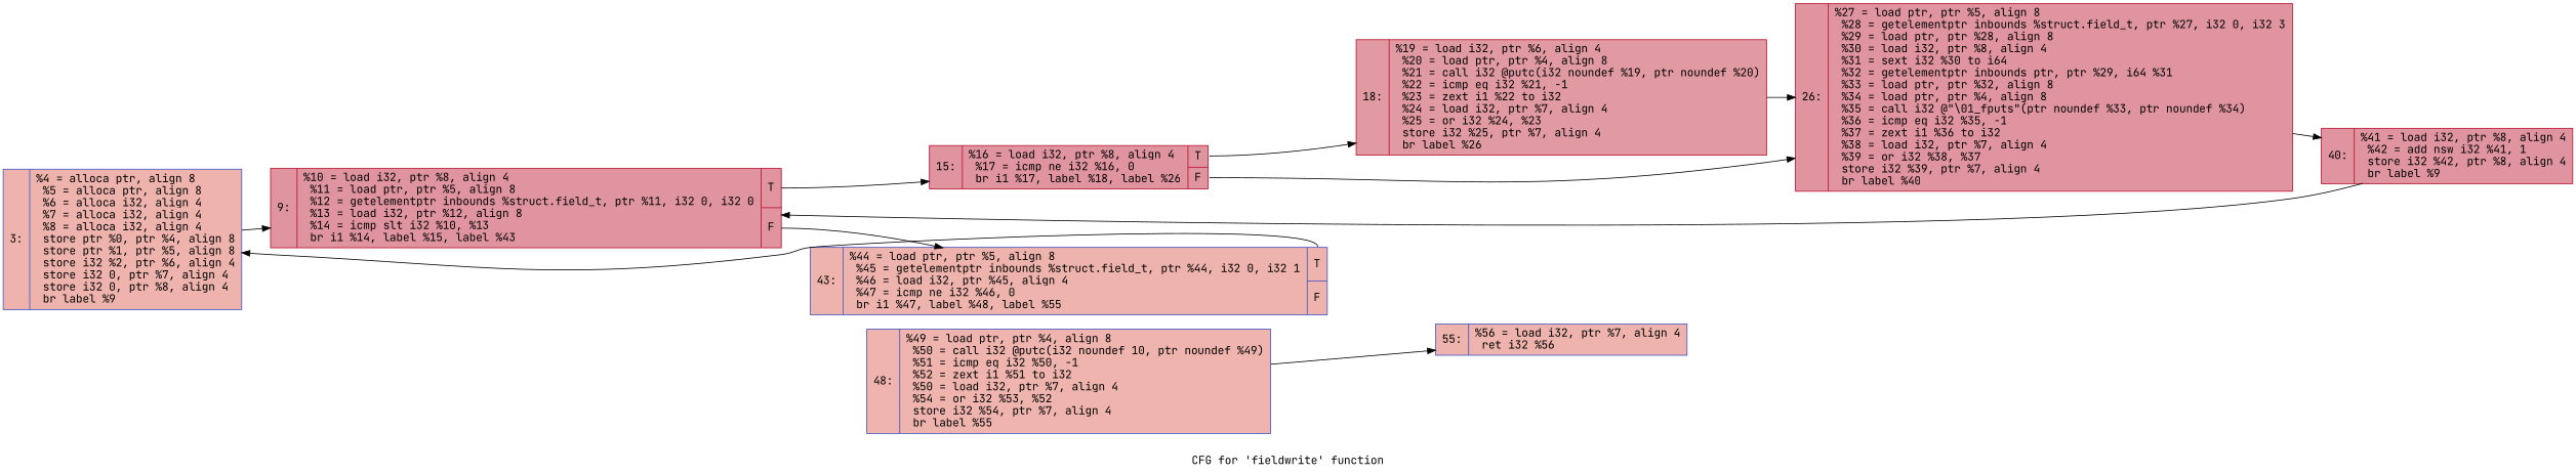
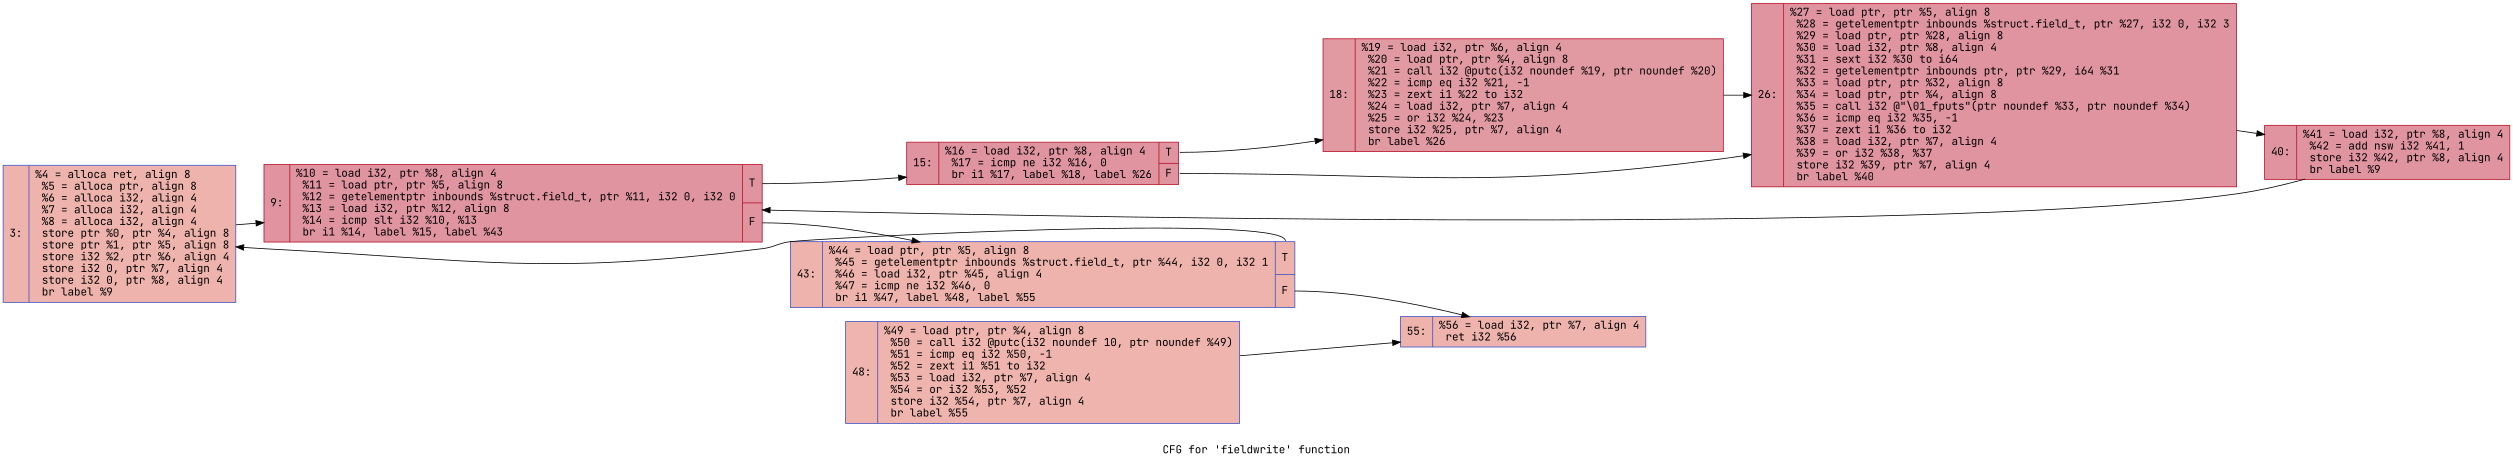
  digraph {
    fontname="JetBrains Mono"
    label="CFG for 'fieldwrite' function"
    rankdir=LR
    node [color="#b70d28ff" fillcolor="#b70d2870" fontname="JetBrains Mono" shape=record style=filled]
    edge [fontname="JetBrains Mono"]
-   n1 [color="#3d50c3ff" fillcolor="#d6524470" label="{3:\l|  %4 = alloca ptr, align 8\l  %5 = alloca ptr, align 8\l  %6 = alloca i32, align 4\l  %7 = alloca i32, align 4\l  %8 = alloca i32, align 4\l  store ptr %0, ptr %4, align 8\l  store ptr %1, ptr %5, align 8\l  store i32 %2, ptr %6, align 4\l  store i32 0, ptr %7, align 4\l  store i32 0, ptr %8, align 4\l  br label %9\l}"]
+   n1 [color="#3d50c3ff" fillcolor="#d6524470" label="{3:\l|  %4 = alloca ret, align 8\l  %5 = alloca ptr, align 8\l  %6 = alloca i32, align 4\l  %7 = alloca i32, align 4\l  %8 = alloca i32, align 4\l  store ptr %0, ptr %4, align 8\l  store ptr %1, ptr %5, align 8\l  store i32 %2, ptr %6, align 4\l  store i32 0, ptr %7, align 4\l  store i32 0, ptr %8, align 4\l  br label %9\l}"]
    n2 [label="{9:\l|  %10 = load i32, ptr %8, align 4\l  %11 = load ptr, ptr %5, align 8\l  %12 = getelementptr inbounds %struct.field_t, ptr %11, i32 0, i32 0\l  %13 = load i32, ptr %12, align 8\l  %14 = icmp slt i32 %10, %13\l  br i1 %14, label %15, label %43\l|{<s0>T|<s1>F}}"]
    n3 [label="{15:\l|  %16 = load i32, ptr %8, align 4\l  %17 = icmp ne i32 %16, 0\l  br i1 %17, label %18, label %26\l|{<s0>T|<s1>F}}"]
    n4 [color="#3d50c3ff" fillcolor="#d6524470" label="{43:\l|  %44 = load ptr, ptr %5, align 8\l  %45 = getelementptr inbounds %struct.field_t, ptr %44, i32 0, i32 1\l  %46 = load i32, ptr %45, align 4\l  %47 = icmp ne i32 %46, 0\l  br i1 %47, label %48, label %55\l|{<s0>T|<s1>F}}"]
    n5 [fillcolor="#bb1b2c70" label="{18:\l|  %19 = load i32, ptr %6, align 4\l  %20 = load ptr, ptr %4, align 8\l  %21 = call i32 @putc(i32 noundef %19, ptr noundef %20)\l  %22 = icmp eq i32 %21, -1\l  %23 = zext i1 %22 to i32\l  %24 = load i32, ptr %7, align 4\l  %25 = or i32 %24, %23\l  store i32 %25, ptr %7, align 4\l  br label %26\l}"]
    n6 [label="{26:\l|  %27 = load ptr, ptr %5, align 8\l  %28 = getelementptr inbounds %struct.field_t, ptr %27, i32 0, i32 3\l  %29 = load ptr, ptr %28, align 8\l  %30 = load i32, ptr %8, align 4\l  %31 = sext i32 %30 to i64\l  %32 = getelementptr inbounds ptr, ptr %29, i64 %31\l  %33 = load ptr, ptr %32, align 8\l  %34 = load ptr, ptr %4, align 8\l  %35 = call i32 @\"\\01_fputs\"(ptr noundef %33, ptr noundef %34)\l  %36 = icmp eq i32 %35, -1\l  %37 = zext i1 %36 to i32\l  %38 = load i32, ptr %7, align 4\l  %39 = or i32 %38, %37\l  store i32 %39, ptr %7, align 4\l  br label %40\l}"]
    n7 [color="#3d50c3ff" fillcolor="#d6524470" label="{55:\l|  %56 = load i32, ptr %7, align 4\l  ret i32 %56\l}"]
    n8 [label="{40:\l|  %41 = load i32, ptr %8, align 4\l  %42 = add nsw i32 %41, 1\l  store i32 %42, ptr %8, align 4\l  br label %9\l}"]
-   n9 [color="#3d50c3ff" fillcolor="#d8564670" label="{48:\l|  %49 = load ptr, ptr %4, align 8\l  %50 = call i32 @putc(i32 noundef 10, ptr noundef %49)\l  %51 = icmp eq i32 %50, -1\l  %52 = zext i1 %51 to i32\l  %50 = load i32, ptr %7, align 4\l  %54 = or i32 %53, %52\l  store i32 %54, ptr %7, align 4\l  br label %55\l}"]
+   n9 [color="#3d50c3ff" fillcolor="#d8564670" label="{48:\l|  %49 = load ptr, ptr %4, align 8\l  %50 = call i32 @putc(i32 noundef 10, ptr noundef %49)\l  %51 = icmp eq i32 %50, -1\l  %52 = zext i1 %51 to i32\l  %53 = load i32, ptr %7, align 4\l  %54 = or i32 %53, %52\l  store i32 %54, ptr %7, align 4\l  br label %55\l}"]
    n1 -> n2
    n2 -> n3 [tailport=s0]
    n2 -> n4 [tailport=s1]
    n3 -> n5 [tailport=s0]
    n3 -> n6 [tailport=s1]
    n4 -> n1 [tailport=s0]
+   n4 -> n7 [tailport=s1]
    n5 -> n6
    n6 -> n8
    n8 -> n2
    n9 -> n7
  }
